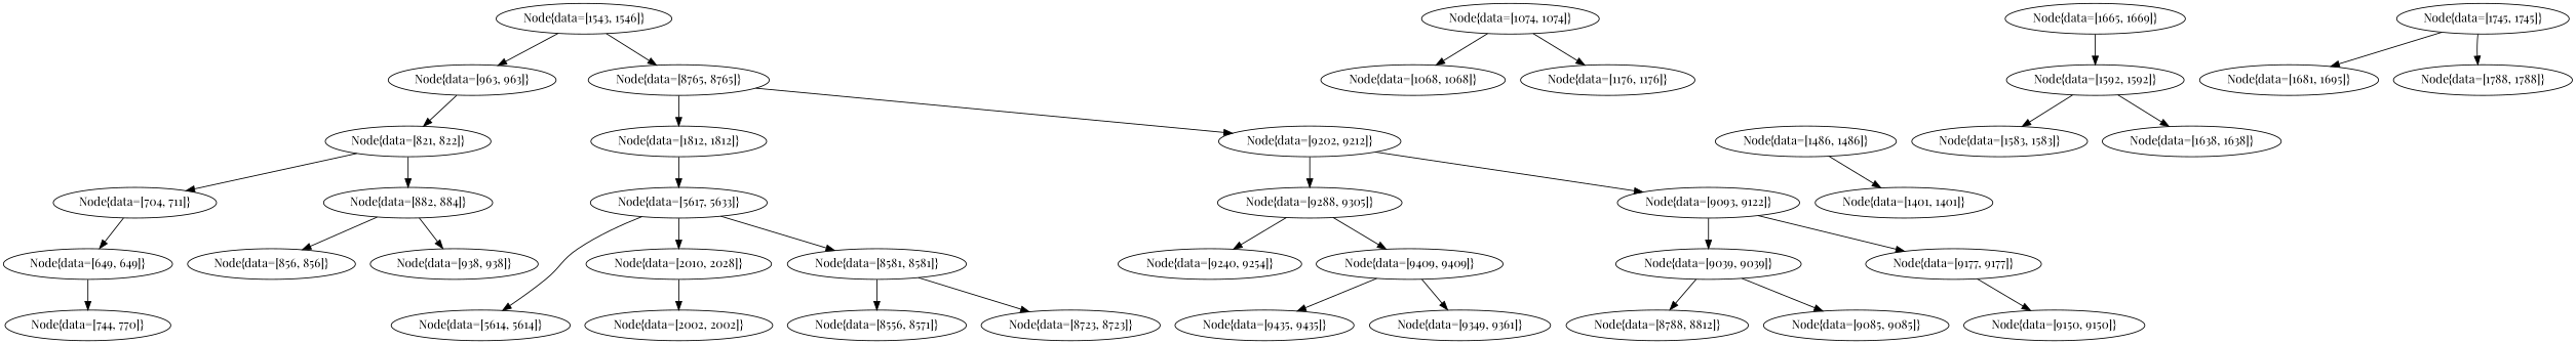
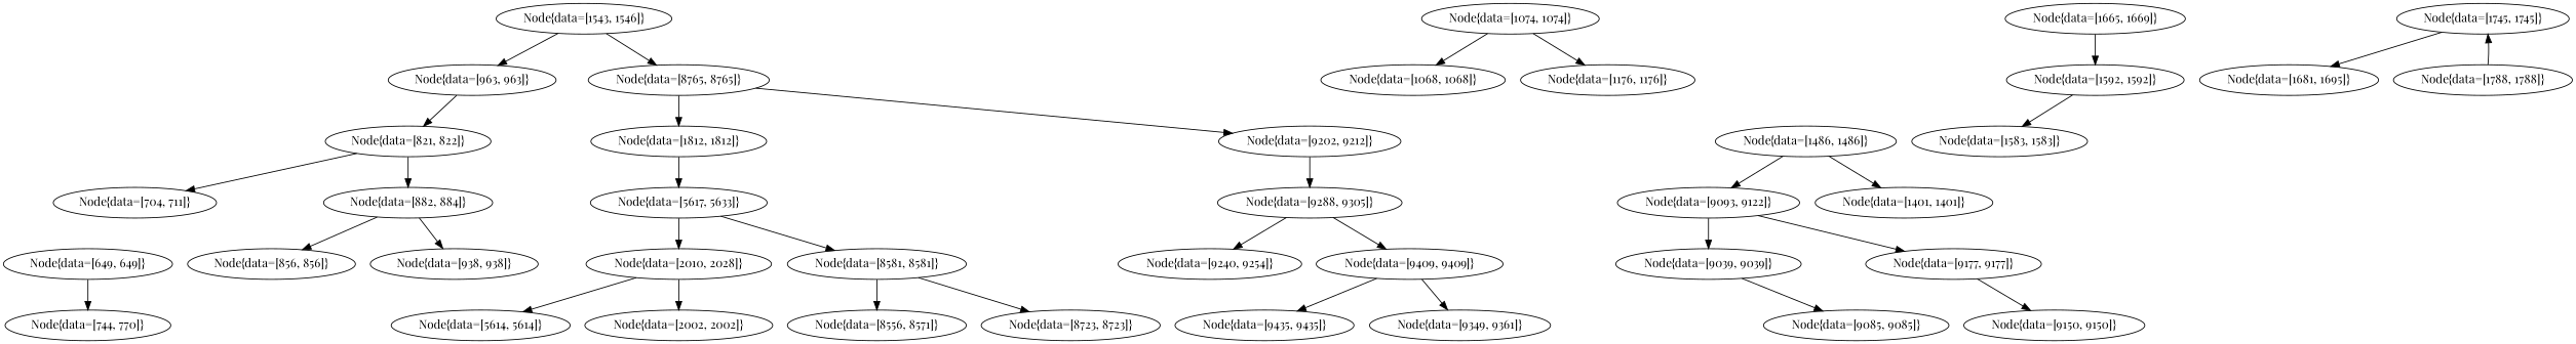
  digraph {
    fontname="Playfair Display"
    node [fontname="Playfair Display"]
    edge [fontname="Playfair Display"]
    n1 [label="Node{data=[1543, 1546]}"]
    n2 [label="Node{data=[963, 963]}"]
    n3 [label="Node{data=[8765, 8765]}"]
    n4 [label="Node{data=[821, 822]}"]
    n5 [label="Node{data=[1812, 1812]}"]
    n6 [label="Node{data=[9202, 9212]}"]
    n7 [label="Node{data=[704, 711]}"]
    n8 [label="Node{data=[882, 884]}"]
    n9 [label="Node{data=[649, 649]}"]
    n10 [label="Node{data=[856, 856]}"]
    n11 [label="Node{data=[938, 938]}"]
    n12 [label="Node{data=[744, 770]}"]
    n13 [label="Node{data=[1074, 1074]}"]
    n14 [label="Node{data=[1068, 1068]}"]
    n15 [label="Node{data=[1176, 1176]}"]
    n16 [label="Node{data=[1486, 1486]}"]
    n17 [label="Node{data=[1401, 1401]}"]
    n18 [label="Node{data=[5617, 5633]}"]
    n19 [label="Node{data=[9093, 9122]}"]
    n20 [label="Node{data=[9288, 9305]}"]
    n21 [label="Node{data=[1665, 1669]}"]
    n22 [label="Node{data=[1592, 1592]}"]
    n23 [label="Node{data=[2010, 2028]}"]
    n24 [label="Node{data=[8581, 8581]}"]
    n25 [label="Node{data=[1583, 1583]}"]
-   n26 [label="Node{data=[1638, 1638]}"]
    n27 [label="Node{data=[1745, 1745]}"]
    n28 [label="Node{data=[1681, 1695]}"]
    n29 [label="Node{data=[1788, 1788]}"]
    n30 [label="Node{data=[2002, 2002]}"]
    n31 [label="Node{data=[5614, 5614]}"]
    n32 [label="Node{data=[8556, 8571]}"]
    n33 [label="Node{data=[8723, 8723]}"]
    n34 [label="Node{data=[9039, 9039]}"]
    n35 [label="Node{data=[9177, 9177]}"]
    n36 [label="Node{data=[9240, 9254]}"]
    n37 [label="Node{data=[9409, 9409]}"]
-   n38 [label="Node{data=[8788, 8812]}"]
    n39 [label="Node{data=[9085, 9085]}"]
    n40 [label="Node{data=[9150, 9150]}"]
    n41 [label="Node{data=[9349, 9361]}"]
    n42 [label="Node{data=[9435, 9435]}"]
    n1 -> n2
    n1 -> n3
    n2 -> n4
    n3 -> n5
    n3 -> n6
    n4 -> n7
    n4 -> n8
    n5 -> n18
-   n6 -> n19
+   n16 -> n19
    n6 -> n20
-   n7 -> n9
    n8 -> n10
    n8 -> n11
    n9 -> n12
    n13 -> n14
    n13 -> n15
    n16 -> n17
    n18 -> n23
    n18 -> n24
    n19 -> n34
    n19 -> n35
    n20 -> n36
    n20 -> n37
    n21 -> n22
    n22 -> n25
-   n22 -> n26
    n23 -> n30
-   n18 -> n31
+   n23 -> n31
    n24 -> n32
    n24 -> n33
    n27 -> n28
-   n27 -> n29
-   n34 -> n38
+   n29 -> n27
    n34 -> n39
    n35 -> n40
    n37 -> n41
    n37 -> n42
  }
